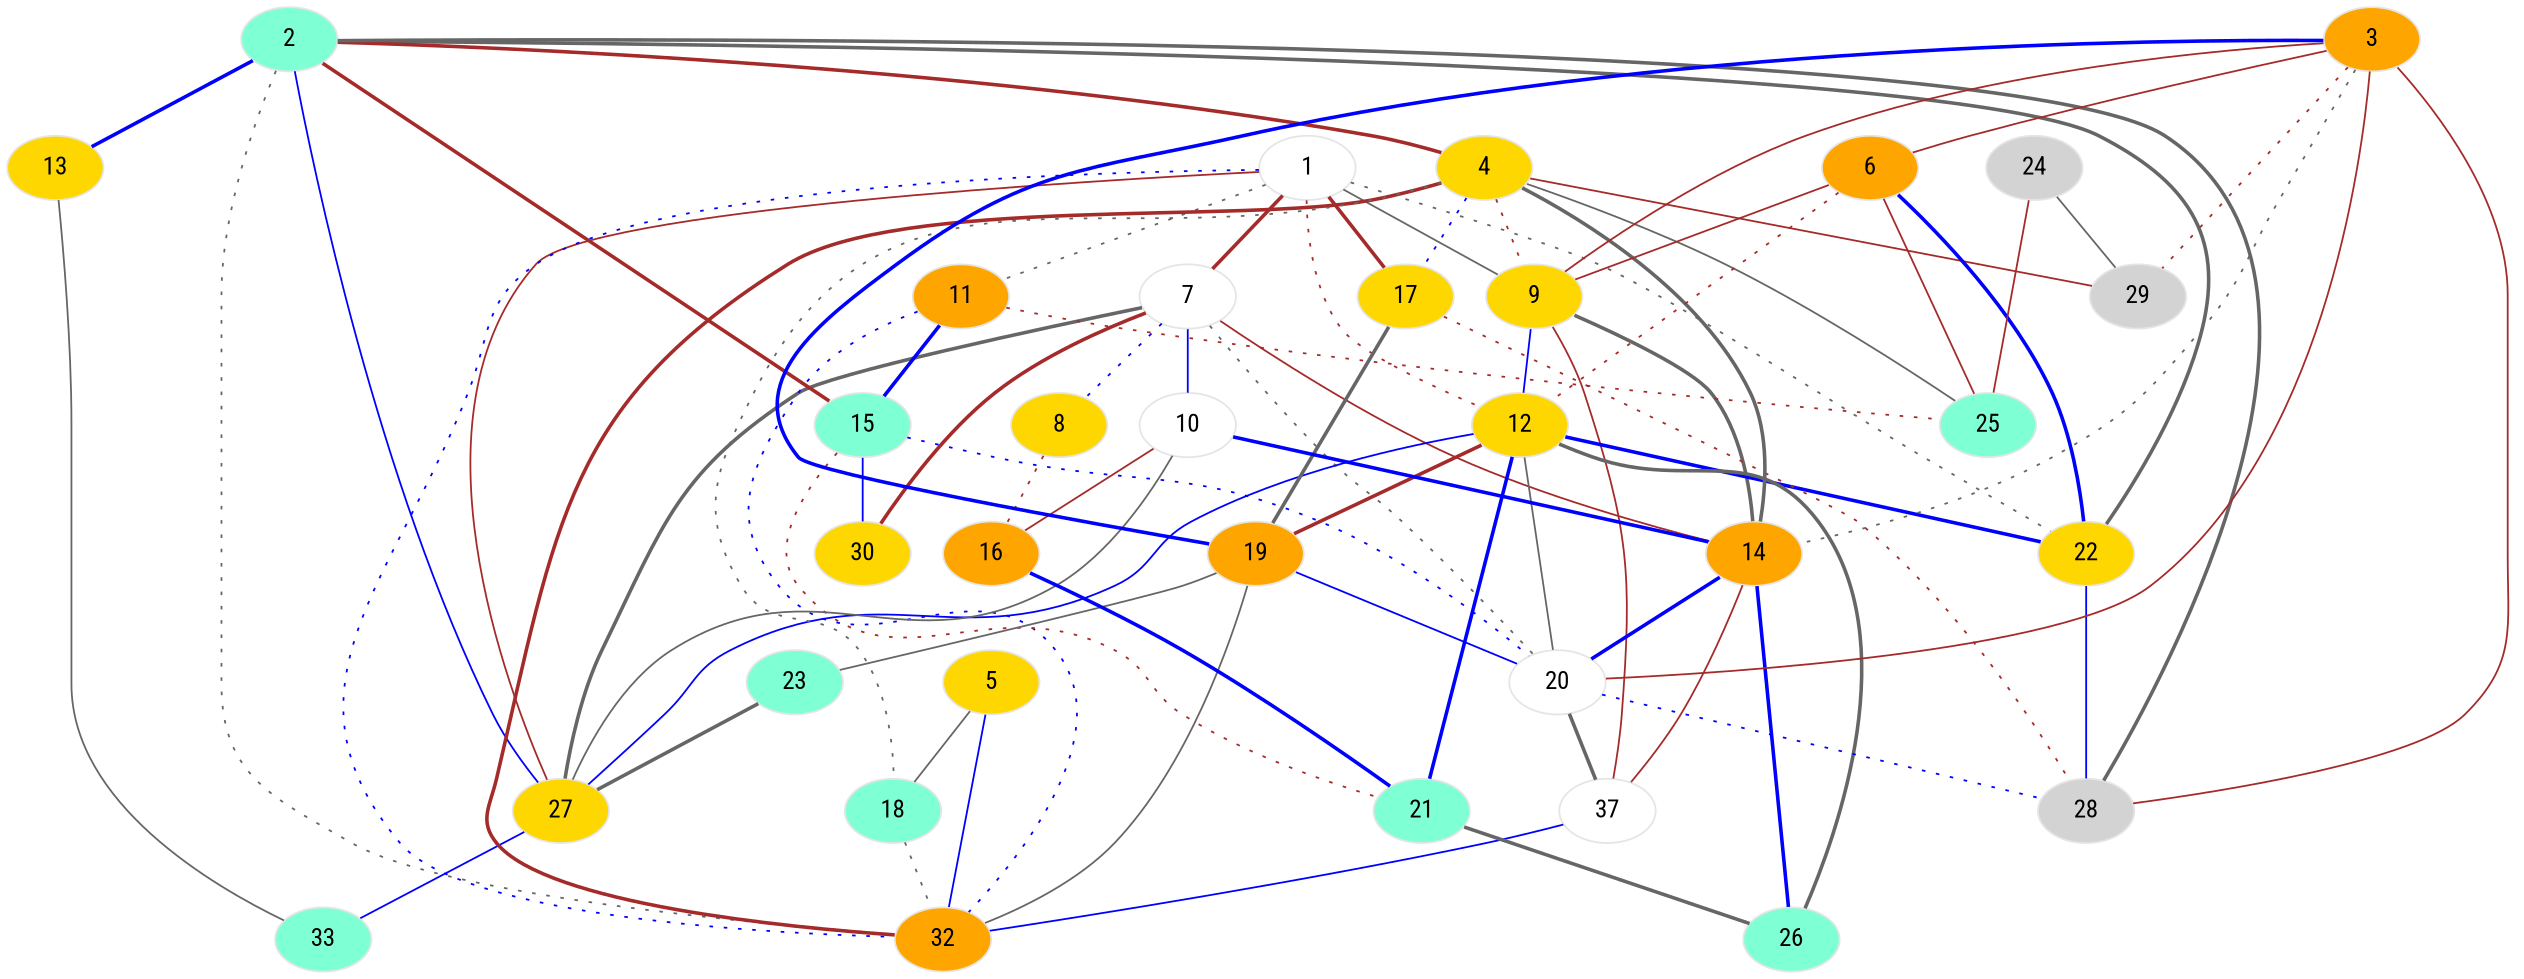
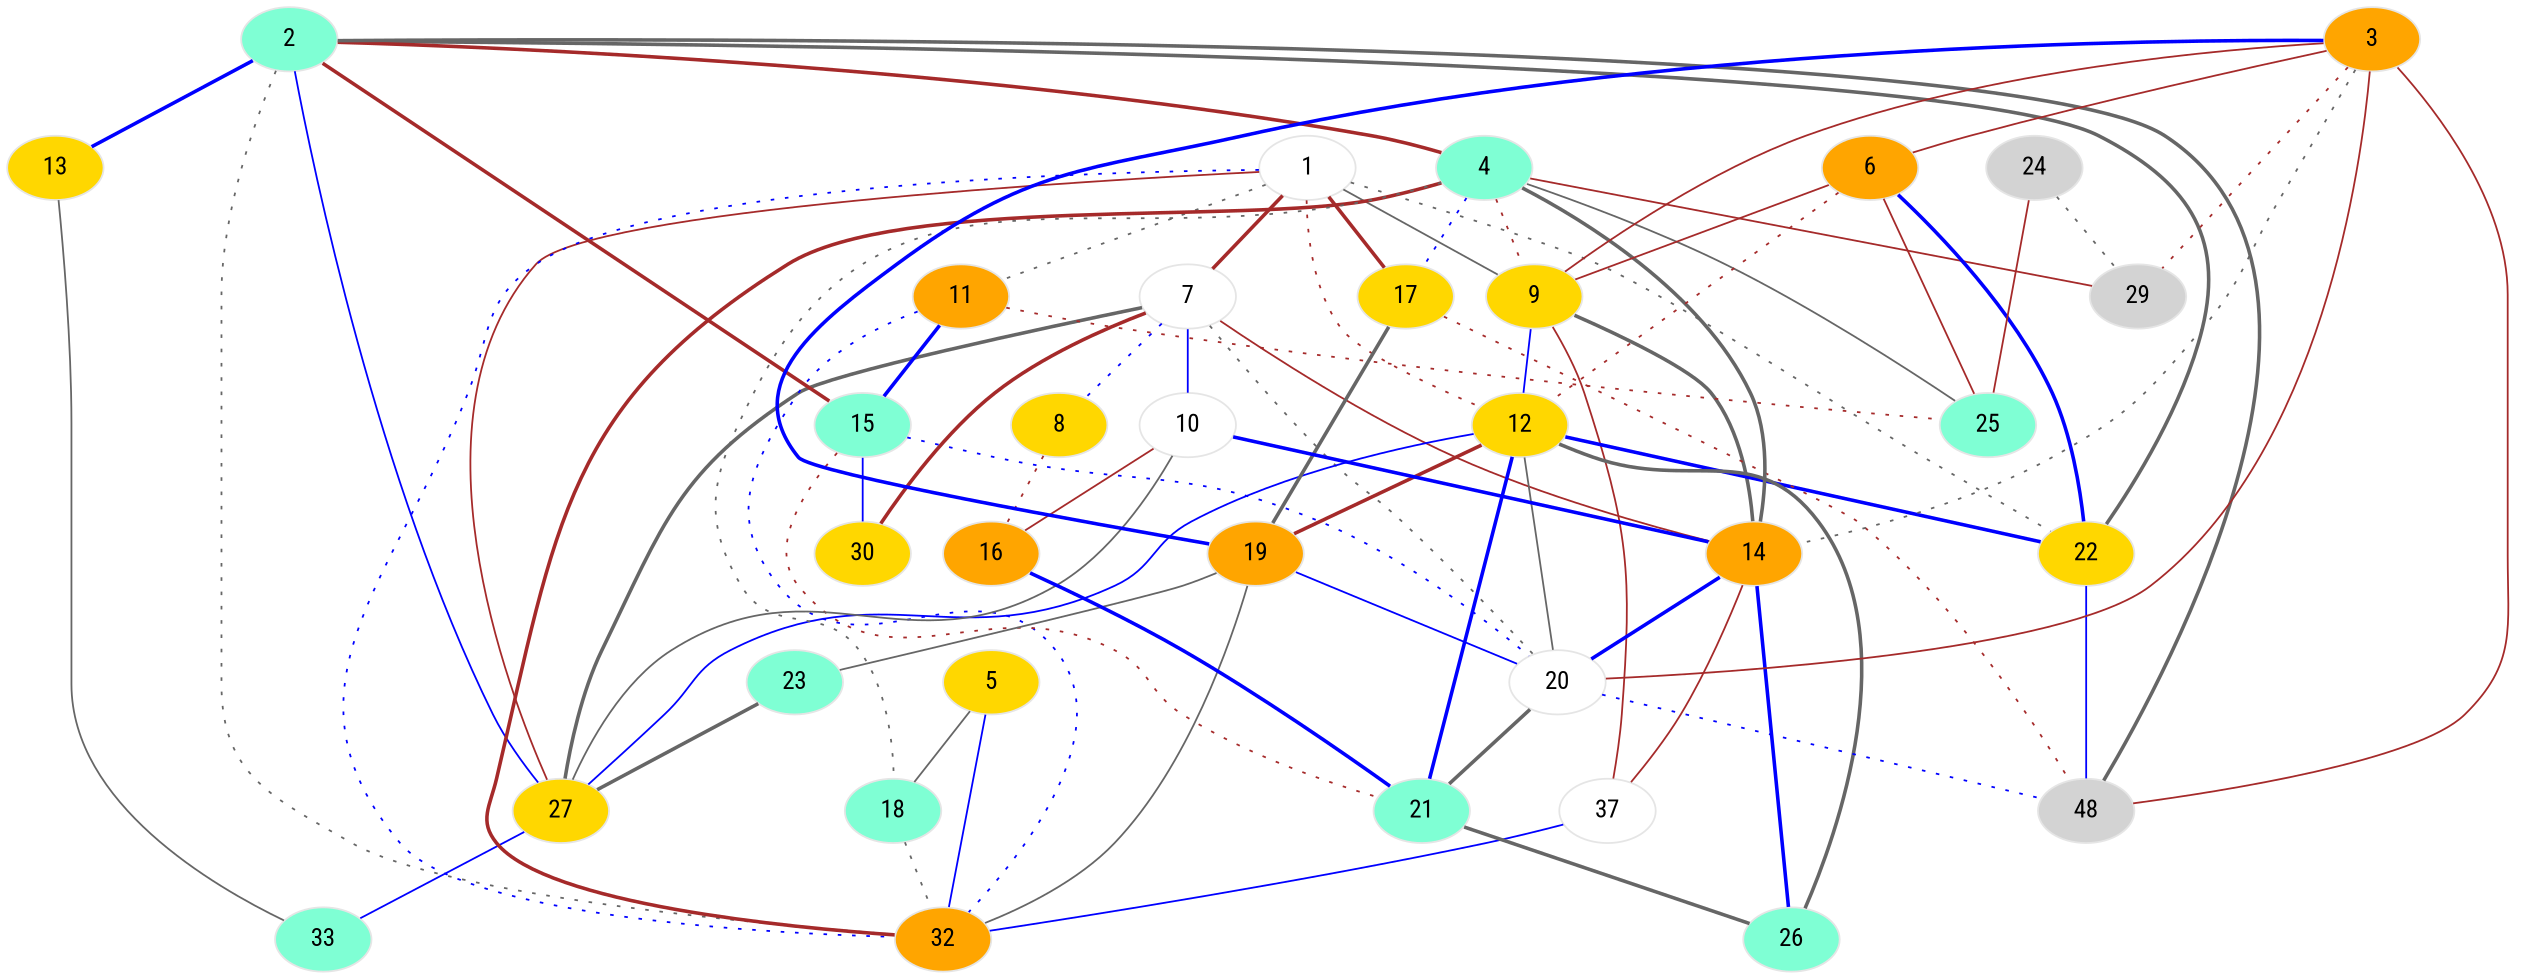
  graph {
    fontname="Roboto Condensed"
    node [color=gray90 fillcolor=gold fontname="Roboto Condensed" style=filled]
    edge [color=brown fontname="Roboto Condensed" style=solid weight=1.0]
    1 [fillcolor=white]
    7 [fillcolor=white]
    9
    11 [fillcolor=orange]
    12
    17
    22
    27
    32 [fillcolor=orange]
    2 [fillcolor=aquamarine]
-   4
+   4 [fillcolor=aquamarine]
    13
    15 [fillcolor=aquamarine]
-   28 [fillcolor=lightgrey]
+   28 [fillcolor=lightgrey label=48]
    14 [fillcolor=orange]
    20 [fillcolor=white]
    8
    10 [fillcolor=white]
    30
    n20 [fillcolor=white label=37]
    25 [fillcolor=aquamarine]
    19 [fillcolor=orange]
    21 [fillcolor=aquamarine]
    26 [fillcolor=aquamarine]
    33 [fillcolor=aquamarine]
    29 [fillcolor=lightgrey]
    18 [fillcolor=aquamarine]
    3 [fillcolor=orange]
    6 [fillcolor=orange]
    23 [fillcolor=aquamarine]
    5
    16 [fillcolor=orange]
    24 [fillcolor=lightgrey]
    1 -- 7 [style=bold]
    1 -- 9 [color=gray40 weight=2.0]
    1 -- 11 [color=gray40 style=dotted]
    1 -- 12 [style=dotted]
    1 -- 17 [style=bold]
    1 -- 22 [color=gray40 style=dotted]
    1 -- 27
    1 -- 32 [color=blue style=dotted]
    7 -- 27 [color=gray40 style=bold]
    7 -- 14
    7 -- 20 [color=gray40 style=dotted]
    7 -- 8 [color=blue style=dotted]
    7 -- 10 [color=blue]
    7 -- 30 [style=bold]
    9 -- 12 [color=blue]
    9 -- 14 [color=gray40 style=bold weight=2.0]
    9 -- n20
    11 -- 32 [color=blue style=dotted]
    11 -- 15 [color=blue style=bold]
    11 -- 25 [style=dotted]
    12 -- 22 [color=blue style=bold]
    12 -- 27 [color=blue]
    12 -- 20 [color=gray40 weight=3.0]
    12 -- 19 [style=bold weight=2.0]
    12 -- 21 [color=blue style=bold]
    12 -- 26 [color=gray40 style=bold]
    17 -- 28 [style=dotted]
    17 -- 19 [color=gray40 style=bold]
    22 -- 28 [color=blue weight=2.0]
    27 -- 33 [color=blue]
    2 -- 22 [color=gray40 style=bold]
    2 -- 27 [color=blue]
    2 -- 32 [color=gray40 style=dotted]
    2 -- 4 [style=bold]
    2 -- 13 [color=blue style=bold weight=2.0]
    2 -- 15 [style=bold]
    2 -- 28 [color=gray40 style=bold]
    4 -- 9 [style=dotted]
    4 -- 17 [color=blue style=dotted]
    4 -- 32 [style=bold]
    4 -- 14 [color=gray40 style=bold]
    4 -- 25 [color=gray40]
    4 -- 29
    4 -- 18 [color=gray40 style=dotted]
    13 -- 33 [color=gray40]
    15 -- 20 [color=blue style=dotted]
    15 -- 30 [color=blue]
    15 -- 21 [style=dotted]
    14 -- 20 [color=blue style=bold weight=2.0]
    14 -- n20
    14 -- 26 [color=blue style=bold]
    20 -- 28 [color=blue style=dotted]
-   20 -- n20 [color=gray40 style=bold]
+   20 -- 21 [color=gray40 style=bold]
    8 -- 16 [style=dotted]
    10 -- 27 [color=gray40]
    10 -- 14 [color=blue style=bold]
    10 -- 16
    n20 -- 32 [color=blue]
    19 -- 32 [color=gray40]
    19 -- 20 [color=blue]
    19 -- 23 [color=gray40]
    21 -- 26 [color=gray40 style=bold]
    18 -- 32 [color=gray40 style=dotted]
    3 -- 9
    3 -- 28 [weight=2.0]
    3 -- 14 [color=gray40 style=dotted]
    3 -- 20 [weight=2.0]
    3 -- 19 [color=blue style=bold]
    3 -- 29 [style=dotted]
    3 -- 6
    6 -- 9 [weight=2.0]
    6 -- 12 [style=dotted]
    6 -- 22 [color=blue style=bold]
    6 -- 25
    23 -- 27 [color=gray40 style=bold]
    5 -- 32 [color=blue]
    5 -- 18 [color=gray40]
    16 -- 21 [color=blue style=bold]
    24 -- 25
-   24 -- 29 [color=gray40]
+   24 -- 29 [color=gray40 style=dotted]
  }
